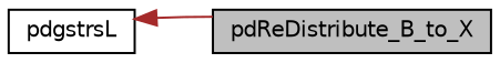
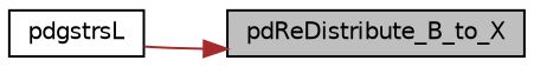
  digraph {
    rankdir=RL
    node [color=black fontname=Helvetica fontsize=10 shape=record style=filled]
    n1 [fillcolor=grey75 fontcolor=black height=0.2 label=pdReDistribute_B_to_X width=0.4]
    n2 [fillcolor=white height=0.2 label=pdgstrsL width=0.4]
-   n2 -> n1 [color=brown dir=back fontname=Helvetica fontsize=10 labelfontname=Helvetica labelfontsize=10 style=solid]
+   n1 -> n2 [color=brown dir=back fontname=Helvetica fontsize=10 labelfontname=Helvetica labelfontsize=10 style=solid]
  }
